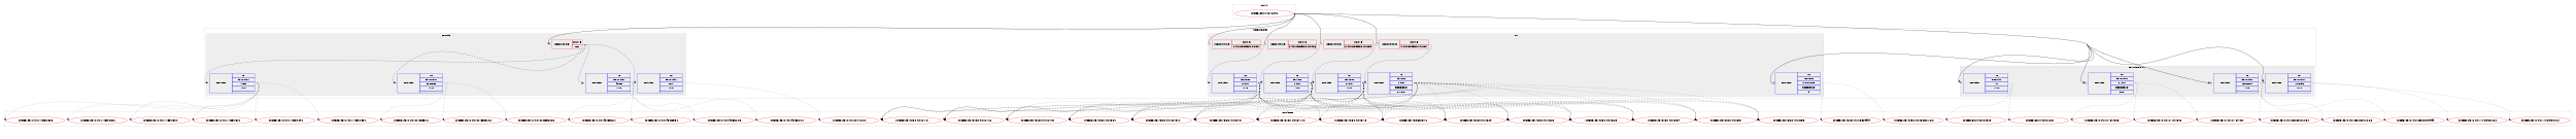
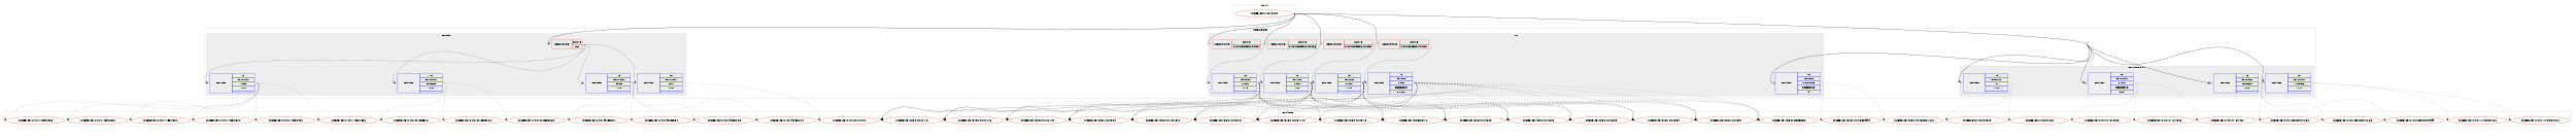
  digraph {
    compound=true
    concentrate=true
    fontname=Helvetica
    fontsize=10
    newrank=true
    rankdir=TB
    ranksep=1.5
    node [color=red fontname=Helvetica fontsize=10]
    edge [arrowhead=vee headport=w style=dotted tailport=e weight=100]
    n1 [label="portage://app-misc/yq-2.9.2" width=4]
    n2 [color=blue label=<<TABLE BORDER="0" CELLBORDER="1" CELLSPACING="0" CELLPADDING="4" WIDTH="220"><TR><TD ROWSPAN="6" CELLPADDING="30">pack_dep</TD></TR><TR><TD WIDTH="110">no</TD></TR><TR><TD>dev-python</TD></TR><TR><TD>coverage</TD></TR><TR><TD>none</TD></TR><TR><TD></TD></TR></TABLE>> shape=none]
    n3 [color=blue label=<<TABLE BORDER="0" CELLBORDER="1" CELLSPACING="0" CELLPADDING="4" WIDTH="220"><TR><TD ROWSPAN="6" CELLPADDING="30">pack_dep</TD></TR><TR><TD WIDTH="110">no</TD></TR><TR><TD>dev-python</TD></TR><TR><TD>flake8</TD></TR><TR><TD>none</TD></TR><TR><TD></TD></TR></TABLE>> shape=none]
    n4 [color=blue label=<<TABLE BORDER="0" CELLBORDER="1" CELLSPACING="0" CELLPADDING="4" WIDTH="220"><TR><TD ROWSPAN="6" CELLPADDING="30">pack_dep</TD></TR><TR><TD WIDTH="110">no</TD></TR><TR><TD>dev-python</TD></TR><TR><TD>toml</TD></TR><TR><TD>none</TD></TR><TR><TD></TD></TR></TABLE>> shape=none]
    n5 [color=blue label=<<TABLE BORDER="0" CELLBORDER="1" CELLSPACING="0" CELLPADDING="4" WIDTH="220"><TR><TD ROWSPAN="6" CELLPADDING="30">pack_dep</TD></TR><TR><TD WIDTH="110">no</TD></TR><TR><TD>dev-python</TD></TR><TR><TD>wheel</TD></TR><TR><TD>none</TD></TR><TR><TD></TD></TR></TABLE>> shape=none]
    n6 [label=<<TABLE BORDER="0" CELLBORDER="1" CELLSPACING="0" CELLPADDING="4"><TR><TD ROWSPAN="3" CELLPADDING="10">use_conditional</TD></TR><TR><TD>positive</TD></TR><TR><TD>test</TD></TR></TABLE>> shape=none]
    n7 [color=blue label=<<TABLE BORDER="0" CELLBORDER="1" CELLSPACING="0" CELLPADDING="4" WIDTH="220"><TR><TD ROWSPAN="6" CELLPADDING="30">pack_dep</TD></TR><TR><TD WIDTH="110">no</TD></TR><TR><TD>app-misc</TD></TR><TR><TD>jq</TD></TR><TR><TD>none</TD></TR><TR><TD></TD></TR></TABLE>> shape=none]
    n8 [color=blue label=<<TABLE BORDER="0" CELLBORDER="1" CELLSPACING="0" CELLPADDING="4" WIDTH="220"><TR><TD ROWSPAN="6" CELLPADDING="30">pack_dep</TD></TR><TR><TD WIDTH="110">no</TD></TR><TR><TD>dev-python</TD></TR><TR><TD>pyyaml</TD></TR><TR><TD>greaterequal</TD></TR><TR><TD>3.11</TD></TR></TABLE>> shape=none]
    n9 [color=blue label=<<TABLE BORDER="0" CELLBORDER="1" CELLSPACING="0" CELLPADDING="4" WIDTH="220"><TR><TD ROWSPAN="6" CELLPADDING="30">pack_dep</TD></TR><TR><TD WIDTH="110">no</TD></TR><TR><TD>dev-python</TD></TR><TR><TD>setuptools</TD></TR><TR><TD>none</TD></TR><TR><TD></TD></TR></TABLE>> shape=none]
    n10 [color=blue label=<<TABLE BORDER="0" CELLBORDER="1" CELLSPACING="0" CELLPADDING="4" WIDTH="220"><TR><TD ROWSPAN="6" CELLPADDING="30">pack_dep</TD></TR><TR><TD WIDTH="110">no</TD></TR><TR><TD>dev-python</TD></TR><TR><TD>xmltodict</TD></TR><TR><TD>none</TD></TR><TR><TD></TD></TR></TABLE>> shape=none]
    n11 [color=blue label=<<TABLE BORDER="0" CELLBORDER="1" CELLSPACING="0" CELLPADDING="4" WIDTH="220"><TR><TD ROWSPAN="6" CELLPADDING="30">pack_dep</TD></TR><TR><TD WIDTH="110">no</TD></TR><TR><TD>dev-lang</TD></TR><TR><TD>python</TD></TR><TR><TD>greaterequal</TD></TR><TR><TD>2.7.5-r2</TD></TR></TABLE>> shape=none]
    n12 [label=<<TABLE BORDER="0" CELLBORDER="1" CELLSPACING="0" CELLPADDING="4"><TR><TD ROWSPAN="3" CELLPADDING="10">use_conditional</TD></TR><TR><TD>positive</TD></TR><TR><TD>python_targets_python2_7</TD></TR></TABLE>> shape=none]
    n13 [color=blue label=<<TABLE BORDER="0" CELLBORDER="1" CELLSPACING="0" CELLPADDING="4" WIDTH="220"><TR><TD ROWSPAN="6" CELLPADDING="30">pack_dep</TD></TR><TR><TD WIDTH="110">no</TD></TR><TR><TD>dev-lang</TD></TR><TR><TD>python</TD></TR><TR><TD>none</TD></TR><TR><TD></TD></TR></TABLE>> shape=none]
    n14 [label=<<TABLE BORDER="0" CELLBORDER="1" CELLSPACING="0" CELLPADDING="4"><TR><TD ROWSPAN="3" CELLPADDING="10">use_conditional</TD></TR><TR><TD>positive</TD></TR><TR><TD>python_targets_python3_5</TD></TR></TABLE>> shape=none]
    n15 [color=blue label=<<TABLE BORDER="0" CELLBORDER="1" CELLSPACING="0" CELLPADDING="4" WIDTH="220"><TR><TD ROWSPAN="6" CELLPADDING="30">pack_dep</TD></TR><TR><TD WIDTH="110">no</TD></TR><TR><TD>dev-lang</TD></TR><TR><TD>python</TD></TR><TR><TD>none</TD></TR><TR><TD></TD></TR></TABLE>> shape=none]
    n16 [label=<<TABLE BORDER="0" CELLBORDER="1" CELLSPACING="0" CELLPADDING="4"><TR><TD ROWSPAN="3" CELLPADDING="10">use_conditional</TD></TR><TR><TD>positive</TD></TR><TR><TD>python_targets_python3_6</TD></TR></TABLE>> shape=none]
    n17 [color=blue label=<<TABLE BORDER="0" CELLBORDER="1" CELLSPACING="0" CELLPADDING="4" WIDTH="220"><TR><TD ROWSPAN="6" CELLPADDING="30">pack_dep</TD></TR><TR><TD WIDTH="110">no</TD></TR><TR><TD>dev-lang</TD></TR><TR><TD>python</TD></TR><TR><TD>none</TD></TR><TR><TD></TD></TR></TABLE>> shape=none]
    n18 [label=<<TABLE BORDER="0" CELLBORDER="1" CELLSPACING="0" CELLPADDING="4"><TR><TD ROWSPAN="3" CELLPADDING="10">use_conditional</TD></TR><TR><TD>positive</TD></TR><TR><TD>python_targets_python3_7</TD></TR></TABLE>> shape=none]
    n19 [color=blue label=<<TABLE BORDER="0" CELLBORDER="1" CELLSPACING="0" CELLPADDING="4" WIDTH="220"><TR><TD ROWSPAN="6" CELLPADDING="30">pack_dep</TD></TR><TR><TD WIDTH="110">no</TD></TR><TR><TD>dev-lang</TD></TR><TR><TD>python-exec</TD></TR><TR><TD>greaterequal</TD></TR><TR><TD>2</TD></TR></TABLE>> shape=none]
    n20 [label="portage://dev-python/coverage-4.2" width=4]
    n21 [label="portage://dev-python/coverage-4.5.2" width=4]
    n22 [label="portage://dev-python/coverage-4.5.4" width=4]
    n23 [label="portage://dev-python/flake8-2.1.0" width=4]
    n24 [label="portage://dev-python/flake8-2.2.5" width=4]
    n25 [label="portage://dev-python/flake8-3.5.0" width=4]
    n26 [label="portage://dev-python/flake8-3.6.0" width=4]
    n27 [label="portage://dev-python/toml-0.10.0" width=4]
    n28 [label="portage://dev-python/wheel-0.29.0" width=4]
    n29 [label="portage://dev-python/wheel-0.30.0" width=4]
    n30 [label="portage://dev-python/wheel-0.31.1" width=4]
    n31 [label="portage://dev-python/wheel-0.32.2" width=4]
    n32 [label="portage://dev-python/wheel-0.32.3" width=4]
    n33 [label="portage://dev-python/wheel-0.33.1" width=4]
    n34 [label="portage://dev-python/setuptools-40.6.3" width=4]
    n35 [label="portage://dev-python/setuptools-41.5.1" width=4]
    n36 [label="portage://dev-python/setuptools-9999" width=4]
    n37 [label="portage://app-misc/jq-1.5-r3" width=4]
    n38 [label="portage://app-misc/jq-1.6-r3" width=4]
    n39 [label="portage://dev-python/pyyaml-3.12" width=4]
    n40 [label="portage://dev-python/pyyaml-3.13" width=4]
    n41 [label="portage://dev-python/pyyaml-5.1" width=4]
    n42 [label="portage://dev-python/xmltodict-0.11.0" width=4]
    n43 [label="portage://dev-python/xmltodict-0.12.0" width=4]
    n44 [label="portage://dev-lang/python-2.7.13" width=4]
    n45 [label="portage://dev-lang/python-2.7.16" width=4]
    n46 [label="portage://dev-lang/python-2.7.17" width=4]
-   n47 [label="portage://dev-lang/python-3.5.5" width=4]
+   n47 [label="portage://dev-lang/coverage-3.5.5" width=4]
    n48 [label="portage://dev-lang/python-3.5.7" width=4]
    n49 [label="portage://dev-lang/python-3.5.9" width=4]
    n50 [label="portage://dev-lang/python-3.6.5" width=4]
    n51 [label="portage://dev-lang/python-3.6.8" width=4]
    n52 [label="portage://dev-lang/python-3.6.9" width=4]
    n53 [label="portage://dev-lang/app-3.7.2" width=4]
    n54 [label="portage://dev-lang/python-3.7.3" width=4]
    n55 [label="portage://dev-lang/python-3.7.4-r1" width=4]
    n56 [label="portage://dev-lang/python-3.7.5" width=4]
    n57 [label="portage://dev-lang/python-3.7.5-r1" width=4]
    n58 [label="portage://dev-lang/python-3.8.0" width=4]
    n59 [label="portage://dev-lang/python-exec-2.4.6-r1" width=4]
    n60 [label="portage://dev-lang/python-exec-9999" width=4]
    subgraph cluster_1 {
      color=gray
      label=<<i>ebuild</i>>
      rank=same
      n1
    }
    subgraph cluster_2 {
      color=gray
      label=<<i>dependencies</i>>
      subgraph cluster_3 {
        color=gray
        fillcolor="#eeeeee"
        label=<<i>compile</i>>
        style=filled
        subgraph sub_4 {
          color=gray
          fillcolor="#eeeeee"
          label=<<i>compile</i>>
          style=filled
          n6
          subgraph sub_5 {
            color=gray
            fillcolor="#eeeeee"
            label=<<i>compile</i>>
            style=filled
            n2
          }
          subgraph sub_6 {
            color=gray
            fillcolor="#eeeeee"
            label=<<i>compile</i>>
            style=filled
            n3
          }
          subgraph sub_7 {
            color=gray
            fillcolor="#eeeeee"
            label=<<i>compile</i>>
            style=filled
            n4
          }
          subgraph sub_8 {
            color=gray
            fillcolor="#eeeeee"
            label=<<i>compile</i>>
            style=filled
            n5
          }
        }
      }
      subgraph cluster_9 {
        color=gray
        fillcolor="#eeeeee"
        label=<<i>compile and run</i>>
        style=filled
        subgraph sub_10 {
          color=gray
          fillcolor="#eeeeee"
          label=<<i>compile and run</i>>
          style=filled
          n7
        }
        subgraph sub_11 {
          color=gray
          fillcolor="#eeeeee"
          label=<<i>compile and run</i>>
          style=filled
          n8
        }
        subgraph sub_12 {
          color=gray
          fillcolor="#eeeeee"
          label=<<i>compile and run</i>>
          style=filled
          n9
        }
        subgraph sub_13 {
          color=gray
          fillcolor="#eeeeee"
          label=<<i>compile and run</i>>
          style=filled
          n10
        }
      }
      subgraph cluster_14 {
        color=gray
        fillcolor="#eeeeee"
        label=<<i>run</i>>
        style=filled
        subgraph sub_15 {
          color=gray
          fillcolor="#eeeeee"
          label=<<i>run</i>>
          style=filled
          n12
          subgraph sub_16 {
            color=gray
            fillcolor="#eeeeee"
            label=<<i>run</i>>
            style=filled
            n11
          }
        }
        subgraph sub_17 {
          color=gray
          fillcolor="#eeeeee"
          label=<<i>run</i>>
          style=filled
          n14
          subgraph sub_18 {
            color=gray
            fillcolor="#eeeeee"
            label=<<i>run</i>>
            style=filled
            n13
          }
        }
        subgraph sub_19 {
          color=gray
          fillcolor="#eeeeee"
          label=<<i>run</i>>
          style=filled
          n16
          subgraph sub_20 {
            color=gray
            fillcolor="#eeeeee"
            label=<<i>run</i>>
            style=filled
            n15
          }
        }
        subgraph sub_21 {
          color=gray
          fillcolor="#eeeeee"
          label=<<i>run</i>>
          style=filled
          n18
          subgraph sub_22 {
            color=gray
            fillcolor="#eeeeee"
            label=<<i>run</i>>
            style=filled
            n17
          }
        }
        subgraph sub_23 {
          color=gray
          fillcolor="#eeeeee"
          label=<<i>run</i>>
          style=filled
          n19
        }
      }
    }
    subgraph cluster_24 {
      color=gray
      label=<<i>candidates</i>>
      rank=same
      subgraph sub_25 {
        color=black
        label=<<i>candidates</i>>
        nodesep=1
        rank=same
        n20
        n21
        n22
      }
      subgraph sub_26 {
        color=black
        label=<<i>candidates</i>>
        nodesep=1
        rank=same
        n23
        n24
        n25
        n26
      }
      subgraph sub_27 {
        color=black
        label=<<i>candidates</i>>
        nodesep=1
        rank=same
        n27
      }
      subgraph sub_28 {
        color=black
        label=<<i>candidates</i>>
        nodesep=1
        rank=same
        n28
        n29
        n30
        n31
        n32
        n33
      }
      subgraph sub_29 {
        color=black
        label=<<i>candidates</i>>
        nodesep=1
        rank=same
        n34
        n35
        n36
      }
      subgraph sub_30 {
        color=black
        label=<<i>candidates</i>>
        nodesep=1
        rank=same
        n37
        n38
      }
      subgraph sub_31 {
        color=black
        label=<<i>candidates</i>>
        nodesep=1
        rank=same
        n39
        n40
        n41
      }
      subgraph sub_32 {
        color=black
        label=<<i>candidates</i>>
        nodesep=1
        rank=same
        n42
        n43
      }
      subgraph sub_33 {
        color=black
        label=<<i>candidates</i>>
        nodesep=1
        rank=same
        n44
        n45
        n46
        n47
        n48
        n49
        n50
        n51
        n52
        n53
        n54
        n55
        n56
        n57
        n58
      }
      subgraph sub_34 {
        color=black
        label=<<i>candidates</i>>
        nodesep=1
        rank=same
        n44
        n45
        n46
        n47
        n48
        n49
        n50
        n51
        n52
        n53
        n54
        n55
        n56
        n57
        n58
      }
      subgraph sub_35 {
        color=black
        label=<<i>candidates</i>>
        nodesep=1
        rank=same
        n44
        n45
        n46
        n47
        n48
        n49
        n50
        n51
        n52
        n53
        n54
        n55
        n56
        n57
        n58
      }
      subgraph sub_36 {
        color=black
        label=<<i>candidates</i>>
        nodesep=1
        rank=same
        n44
        n45
        n46
        n47
        n48
        n49
        n50
        n51
        n52
        n53
        n54
        n55
        n56
        n57
        n58
      }
      subgraph sub_37 {
        color=black
        label=<<i>candidates</i>>
        nodesep=1
        rank=same
        n59
        n60
      }
    }
    n1 -> n6 [style=solid weight=20]
    n1 -> n7 [arrowhead=odotvee style=solid weight=20]
    n1 -> n8 [arrowhead=odotvee style=solid weight=20]
    n1 -> n9 [arrowhead=odotvee style=solid weight=20]
    n1 -> n10 [arrowhead=odotvee style=solid weight=20]
    n1 -> n12 [arrowhead=odot style=solid weight=20]
    n1 -> n14 [arrowhead=odot style=solid weight=20]
    n1 -> n16 [arrowhead=odot style=solid weight=20]
    n1 -> n18 [arrowhead=odot style=solid weight=20]
    n1 -> n19 [arrowhead=odot style=solid weight=20]
    n2 -> n20
    n2 -> n21
    n2 -> n22
    n3 -> n23
    n3 -> n24
    n3 -> n25
    n3 -> n26
    n4 -> n27
    n5 -> n28
    n5 -> n29
    n5 -> n30
    n5 -> n31
    n5 -> n32
    n5 -> n33
    n6 -> n2 [style=dashed weight=20]
    n6 -> n3 [style=dashed weight=20]
    n6 -> n4 [style=dashed weight=20]
    n6 -> n5 [style=dashed weight=20]
    n7 -> n37
    n7 -> n38
    n8 -> n39
    n8 -> n40
    n8 -> n41
    n9 -> n34
    n9 -> n35
    n9 -> n36
    n10 -> n42
    n10 -> n43
    n11 -> n44
    n11 -> n45
    n11 -> n46
    n11 -> n47
    n11 -> n48
    n11 -> n49
    n11 -> n50
    n11 -> n51
    n11 -> n52
    n11 -> n53
    n11 -> n54
    n11 -> n55
    n11 -> n56
    n11 -> n57
    n11 -> n58
    n12 -> n11 [style=dashed weight=20]
    n13 -> n44
    n13 -> n45
    n13 -> n46
    n13 -> n47
    n13 -> n48
    n13 -> n49
    n13 -> n50
    n13 -> n51
    n13 -> n52
    n13 -> n53
    n13 -> n54
    n13 -> n55
    n13 -> n56
    n13 -> n57
    n13 -> n58
    n14 -> n13 [style=dashed weight=20]
    n15 -> n44
    n15 -> n45
    n15 -> n46
    n15 -> n47
    n15 -> n48
    n15 -> n49
    n15 -> n50
    n15 -> n51
    n15 -> n52
    n15 -> n53
    n15 -> n54
    n15 -> n55
    n15 -> n56
    n15 -> n57
    n15 -> n58
    n16 -> n15 [style=dashed weight=20]
    n17 -> n44
    n17 -> n45
    n17 -> n46
    n17 -> n47
    n17 -> n48
    n17 -> n49
    n17 -> n50
    n17 -> n51
    n17 -> n52
    n17 -> n53
    n17 -> n54
    n17 -> n55
    n17 -> n56
    n17 -> n57
    n17 -> n58
    n18 -> n17 [style=dashed weight=20]
    n19 -> n59
    n19 -> n60
  }
